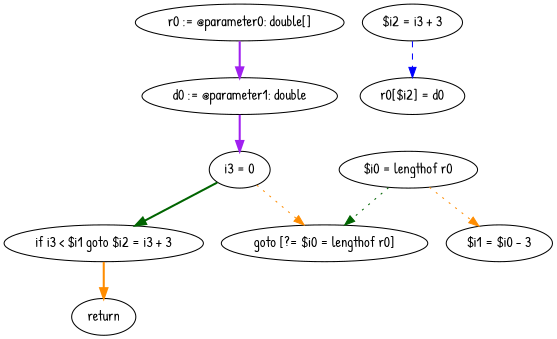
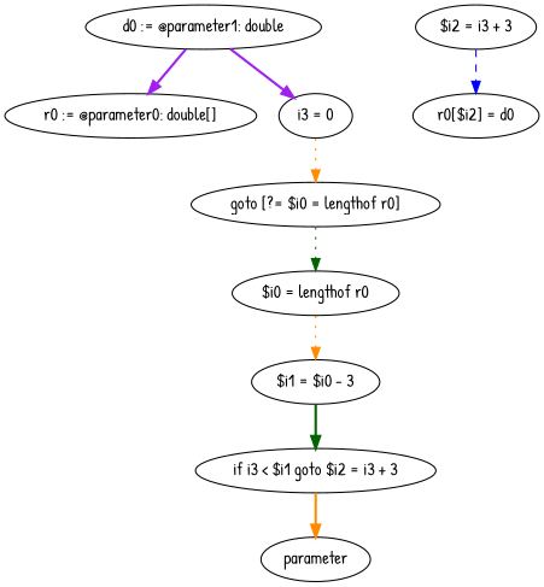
  digraph {
    fontname="Patrick Hand"
    node [fontname="Patrick Hand"]
    edge [color=darkorange fontname="Patrick Hand" style=bold]
    "r0 := @parameter0: double[]"
    "d0 := @parameter1: double"
    "i3 = 0"
    "goto [?= $i0 = lengthof r0]"
    "$i0 = lengthof r0"
    "$i1 = $i0 - 3"
    "$i2 = i3 + 3"
    "r0[$i2] = d0"
    "if i3 < $i1 goto $i2 = i3 + 3"
-   return
-   "r0 := @parameter0: double[]" -> "d0 := @parameter1: double" [color=purple]
+   return [label=parameter]
+   "d0 := @parameter1: double" -> "r0 := @parameter0: double[]" [color=purple]
    "d0 := @parameter1: double" -> "i3 = 0" [color=purple]
    "i3 = 0" -> "goto [?= $i0 = lengthof r0]" [style=dotted]
-   "$i0 = lengthof r0" -> "goto [?= $i0 = lengthof r0]" [color=darkgreen style=dotted]
+   "goto [?= $i0 = lengthof r0]" -> "$i0 = lengthof r0" [color=darkgreen style=dotted]
    "$i0 = lengthof r0" -> "$i1 = $i0 - 3" [style=dotted]
-   "i3 = 0" -> "if i3 < $i1 goto $i2 = i3 + 3" [color=darkgreen]
+   "$i1 = $i0 - 3" -> "if i3 < $i1 goto $i2 = i3 + 3" [color=darkgreen]
    "$i2 = i3 + 3" -> "r0[$i2] = d0" [color=blue style=dashed]
    "if i3 < $i1 goto $i2 = i3 + 3" -> return
  }
